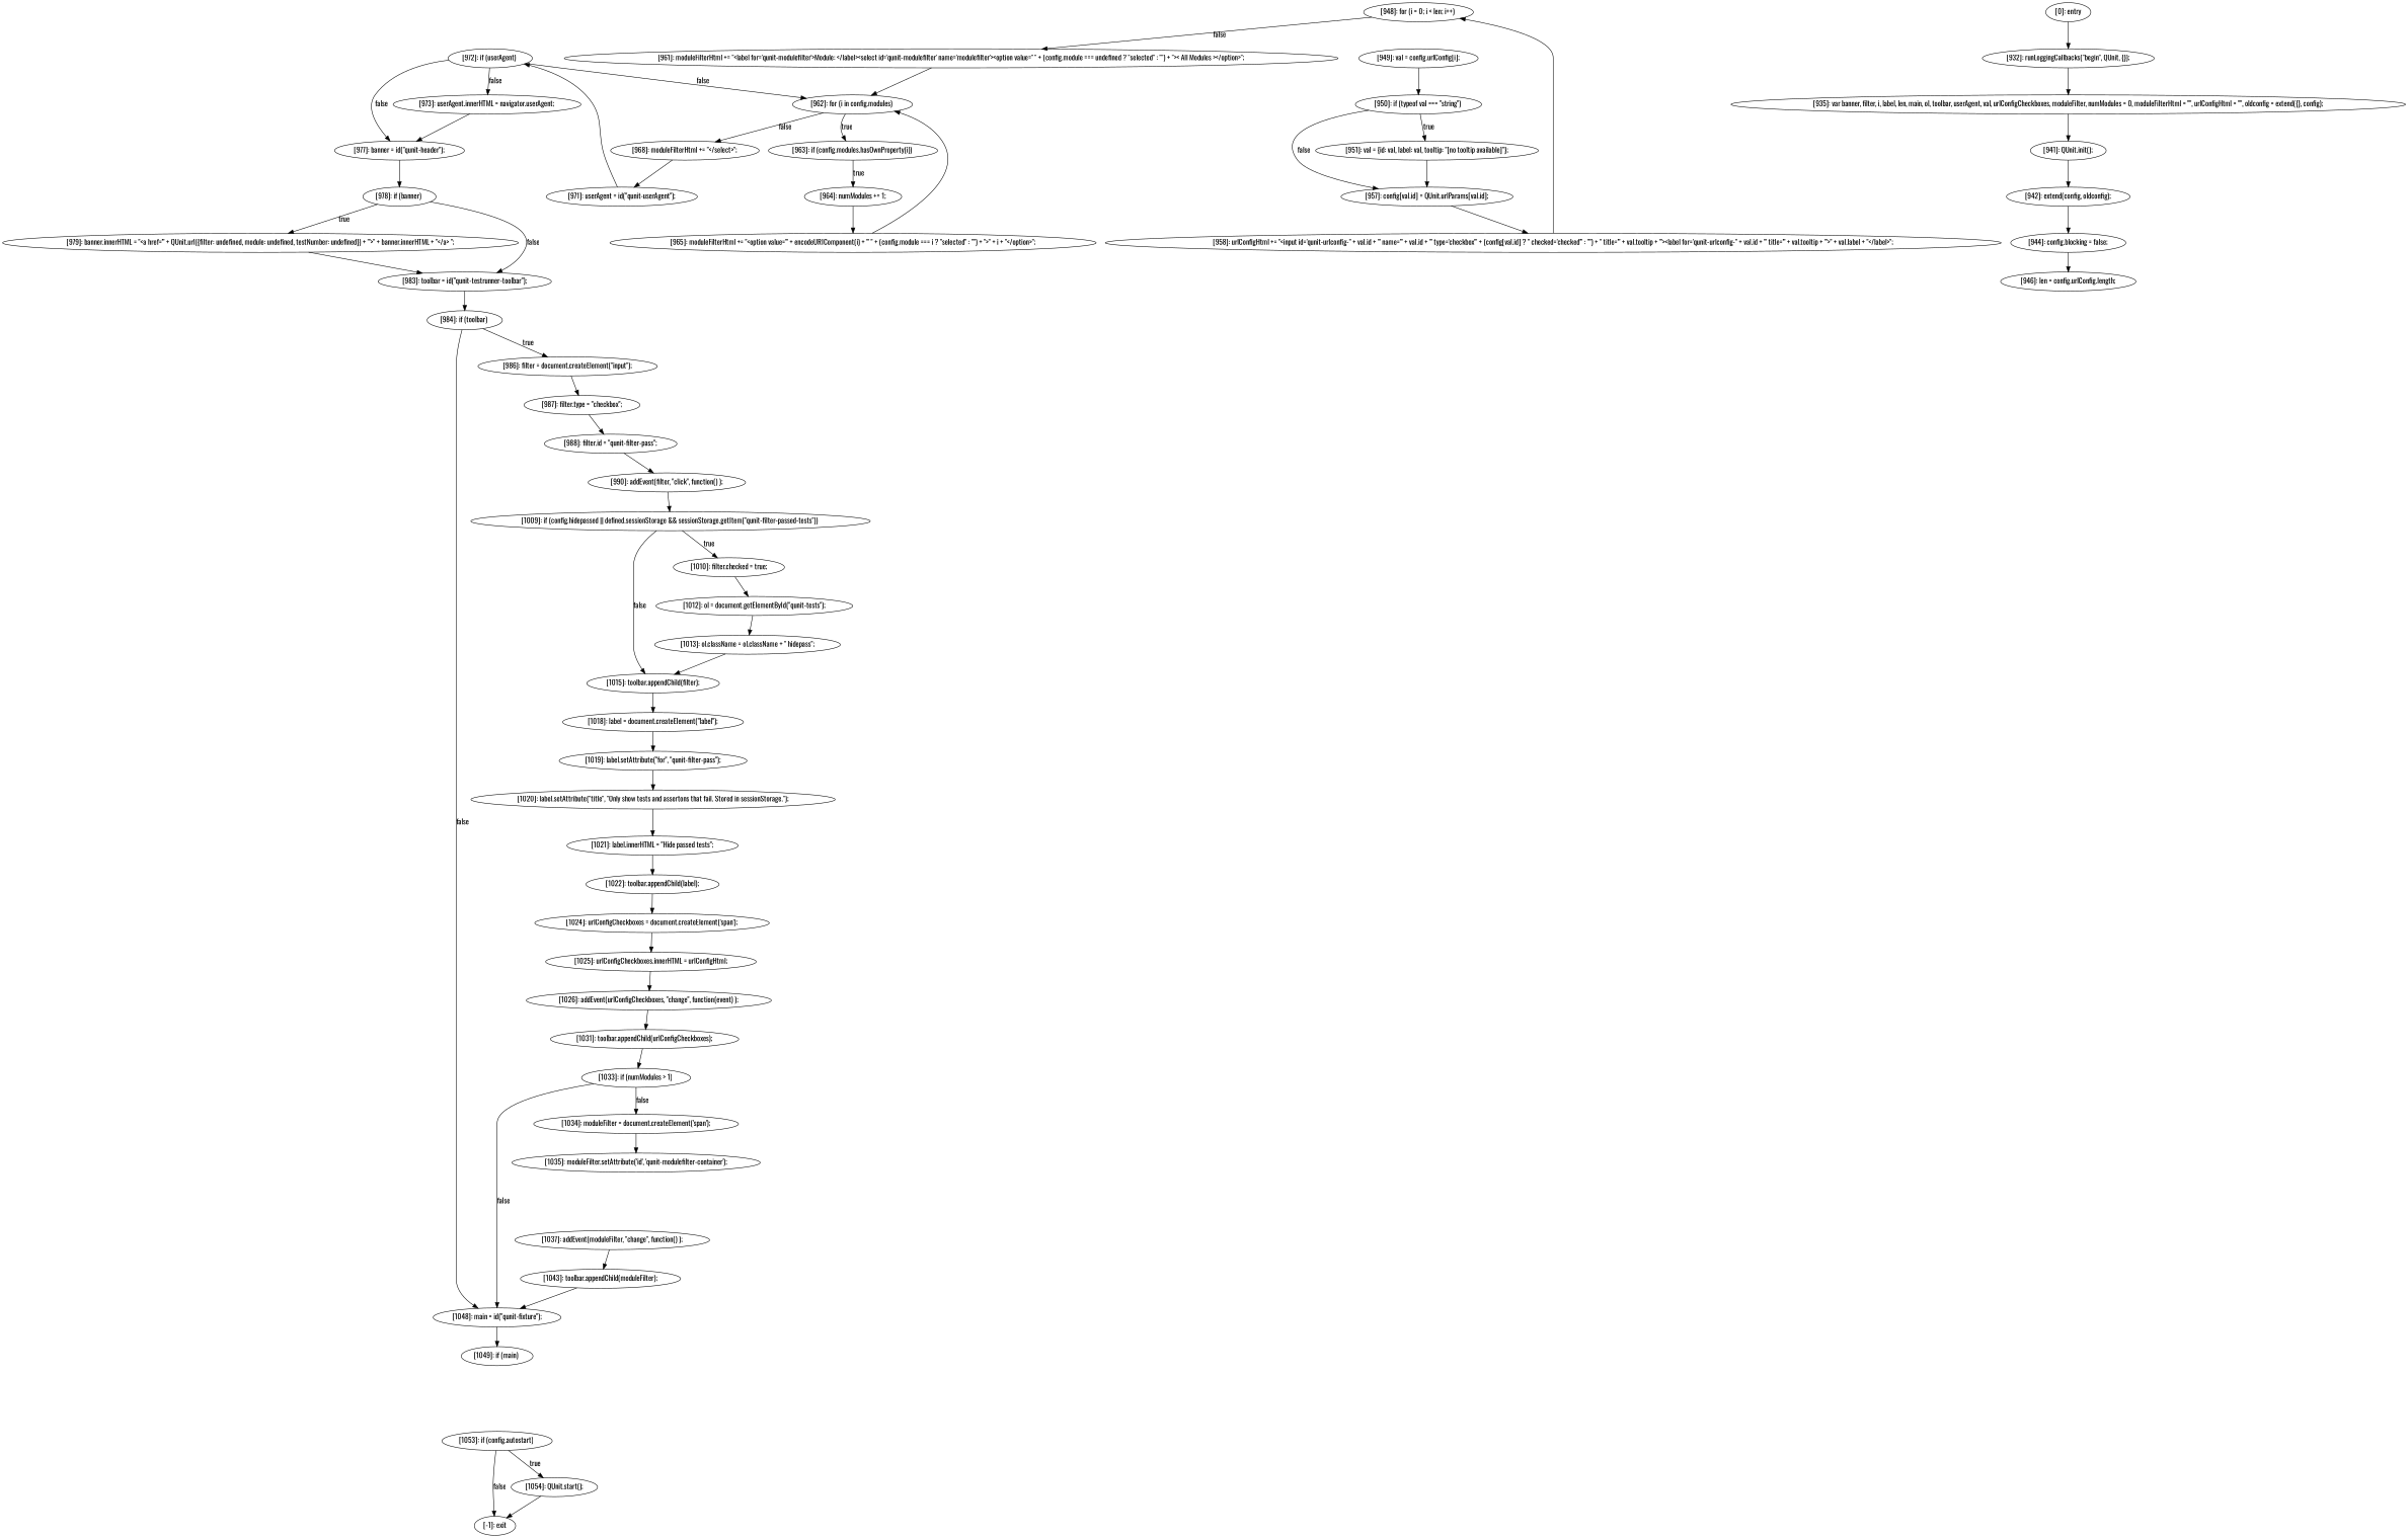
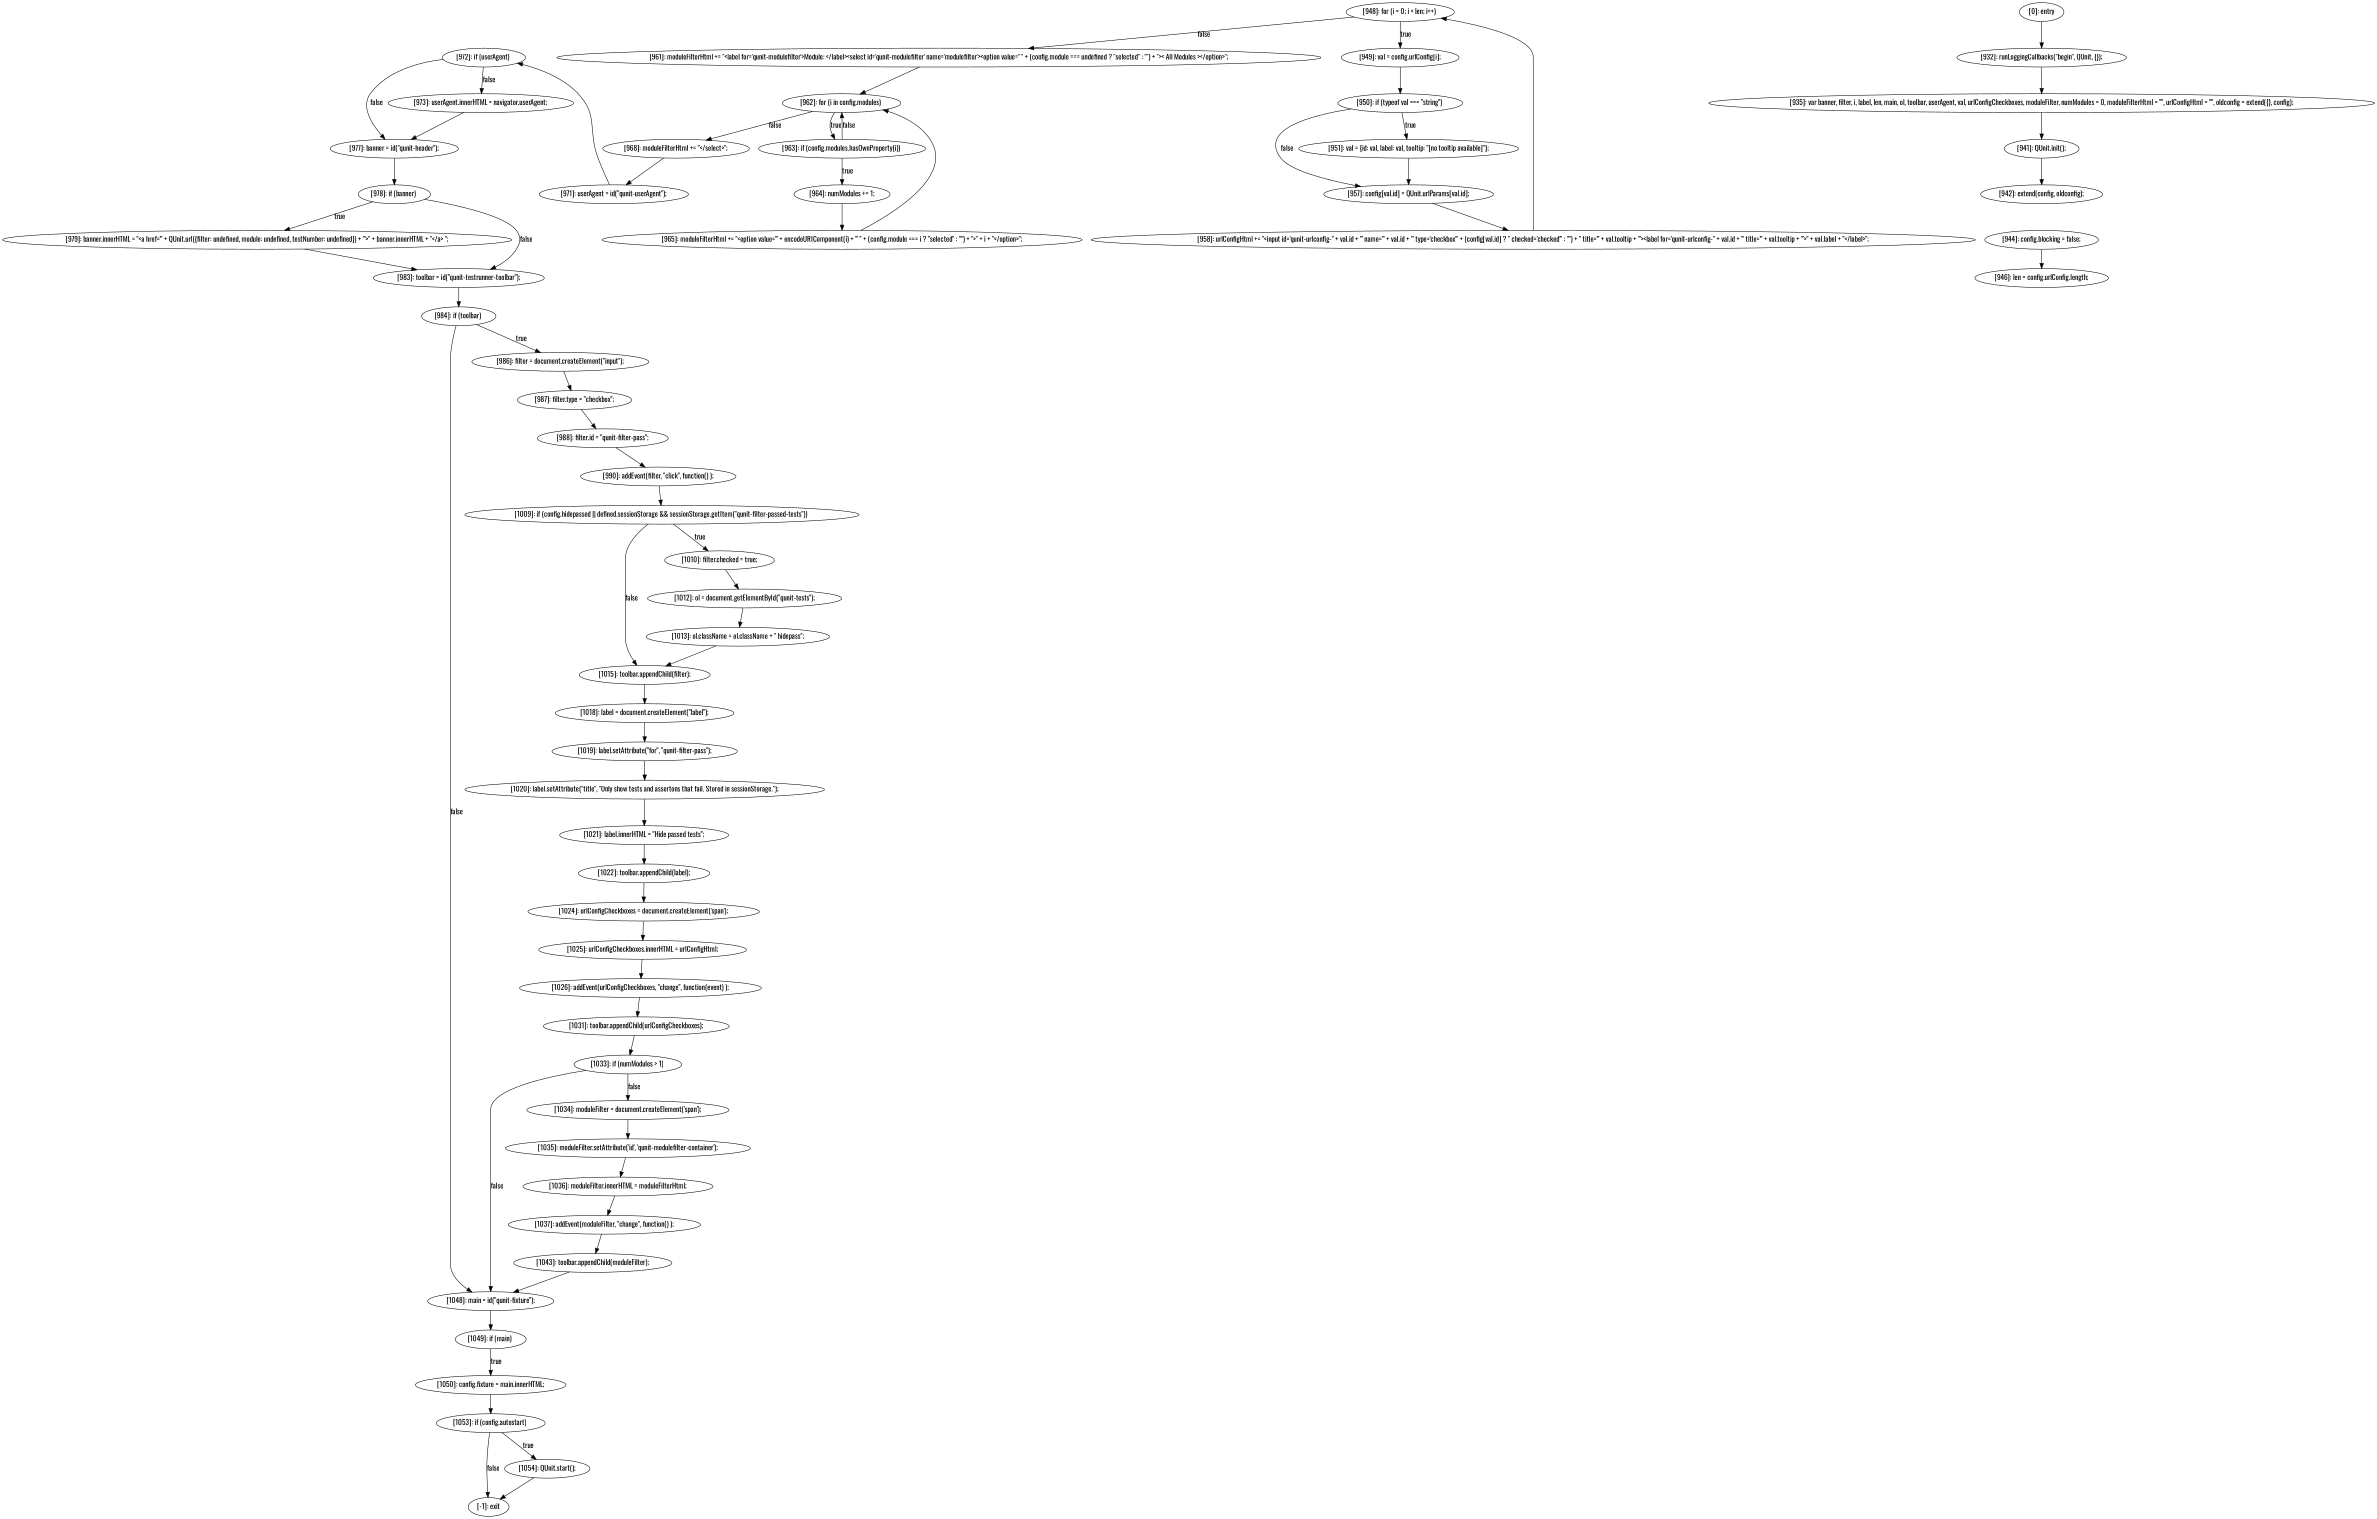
  digraph {
    fontname=Oswald
    node [fontname=Oswald]
    edge [fontname=Oswald]
    n1 [label="[983]: toolbar = id(\"qunit-testrunner-toolbar\");\n"]
    n2 [label="[984]: if (toolbar) "]
    n3 [label="[1048]: main = id(\"qunit-fixture\");\n"]
    n4 [label="[986]: filter = document.createElement(\"input\");\n"]
    n5 [label="[971]: userAgent = id(\"qunit-userAgent\");\n"]
    n6 [label="[972]: if (userAgent) "]
    n7 [label="[973]: userAgent.innerHTML = navigator.userAgent;\n"]
    n8 [label="[977]: banner = id(\"qunit-header\");\n"]
+   n9 [label="[1050]: config.fixture = main.innerHTML;\n"]
    n10 [label="[1053]: if (config.autostart) "]
    n11 [label="[1054]: QUnit.start();\n"]
    n12 [label="[-1]: exit"]
    n13 [label="[979]: banner.innerHTML = \"<a href='\" + QUnit.url({filter: undefined, module: undefined, testNumber: undefined}) + \"'>\" + banner.innerHTML + \"</a> \";\n"]
    n14 [label="[961]: moduleFilterHtml += \"<label for='qunit-modulefilter'>Module: </label><select id='qunit-modulefilter' name='modulefilter'><option value='' \" + (config.module === undefined ? \"selected\" : \"\") + \">< All Modules ></option>\";\n"]
    n15 [label="[962]: for (i in config.modules) "]
    n16 [label="[968]: moduleFilterHtml += \"</select>\";\n"]
    n17 [label="[963]: if (config.modules.hasOwnProperty(i)) "]
    n18 [label="[950]: if (typeof val === \"string\") "]
    n19 [label="[957]: config[val.id] = QUnit.urlParams[val.id];\n"]
    n20 [label="[951]: val = {id: val, label: val, tooltip: \"[no tooltip available]\"};\n"]
    n21 [label="[958]: urlConfigHtml += \"<input id='qunit-urlconfig-\" + val.id + \"' name='\" + val.id + \"' type='checkbox'\" + (config[val.id] ? \" checked='checked'\" : \"\") + \" title='\" + val.tooltip + \"'><label for='qunit-urlconfig-\" + val.id + \"' title='\" + val.tooltip + \"'>\" + val.label + \"</label>\";\n"]
    n22 [label="[990]: addEvent(filter, \"click\", function() );\n"]
    n23 [label="[1009]: if (config.hidepassed || defined.sessionStorage && sessionStorage.getItem(\"qunit-filter-passed-tests\")) "]
    n24 [label="[1015]: toolbar.appendChild(filter);\n"]
    n25 [label="[1010]: filter.checked = true;\n"]
    n26 [label="[948]: for (i = 0; i < len; i++) "]
    n27 [label="[942]: extend(config, oldconfig);\n"]
    n28 [label="[944]: config.blocking = false;\n"]
    n29 [label="[946]: len = config.urlConfig.length;\n"]
    n30 [label="[1024]: urlConfigCheckboxes = document.createElement('span');\n"]
    n31 [label="[1025]: urlConfigCheckboxes.innerHTML = urlConfigHtml;\n"]
    n32 [label="[1026]: addEvent(urlConfigCheckboxes, \"change\", function(event) );\n"]
    n33 [label="[1031]: toolbar.appendChild(urlConfigCheckboxes);\n"]
    n34 [label="[1033]: if (numModules > 1) "]
    n35 [label="[1034]: moduleFilter = document.createElement('span');\n"]
    n36 [label="[941]: QUnit.init();\n"]
    n37 [label="[949]: val = config.urlConfig[i];\n"]
    n38 [label="[1037]: addEvent(moduleFilter, \"change\", function() );\n"]
    n39 [label="[1043]: toolbar.appendChild(moduleFilter);\n"]
    n40 [label="[1018]: label = document.createElement(\"label\");\n"]
    n41 [label="[1012]: ol = document.getElementById(\"qunit-tests\");\n"]
    n42 [label="[978]: if (banner) "]
    n43 [label="[1049]: if (main) "]
    n44 [label="[987]: filter.type = \"checkbox\";\n"]
    n45 [label="[988]: filter.id = \"qunit-filter-pass\";\n"]
    n46 [label="[1013]: ol.className = ol.className + \" hidepass\";\n"]
    n47 [label="[1020]: label.setAttribute(\"title\", \"Only show tests and assertons that fail. Stored in sessionStorage.\");\n"]
    n48 [label="[1021]: label.innerHTML = \"Hide passed tests\";\n"]
    n49 [label="[1022]: toolbar.appendChild(label);\n"]
    n50 [label="[1019]: label.setAttribute(\"for\", \"qunit-filter-pass\");\n"]
    n51 [label="[932]: runLoggingCallbacks(\"begin\", QUnit, {});\n"]
    n52 [label="[935]: var banner, filter, i, label, len, main, ol, toolbar, userAgent, val, urlConfigCheckboxes, moduleFilter, numModules = 0, moduleFilterHtml = \"\", urlConfigHtml = \"\", oldconfig = extend({}, config);\n"]
    n53 [label="[0]: entry"]
    n54 [label="[964]: numModules += 1;\n"]
    n55 [label="[965]: moduleFilterHtml += \"<option value='\" + encodeURIComponent(i) + \"' \" + (config.module === i ? \"selected\" : \"\") + \">\" + i + \"</option>\";\n"]
    n56 [label="[1035]: moduleFilter.setAttribute('id', 'qunit-modulefilter-container');\n"]
+   n57 [label="[1036]: moduleFilter.innerHTML = moduleFilterHtml;\n"]
    n1 -> n2
    n2 -> n3 [label=false]
    n2 -> n4 [label=true]
    n3 -> n43
    n4 -> n44
    n5 -> n6
    n6 -> n7 [label=false]
    n6 -> n8 [label=false]
    n7 -> n8
    n8 -> n42
+   n9 -> n10
    n10 -> n11 [label=true]
    n10 -> n12 [label=false]
    n11 -> n12
    n13 -> n1
    n14 -> n15
    n15 -> n16 [label=false]
    n15 -> n17 [label=true]
    n16 -> n5
-   n6 -> n15 [label=false]
+   n17 -> n15 [label=false]
    n17 -> n54 [label=true]
    n18 -> n19 [label=false]
    n18 -> n20 [label=true]
    n19 -> n21
    n20 -> n19
    n21 -> n26
    n22 -> n23
    n23 -> n24 [label=false]
    n23 -> n25 [label=true]
    n24 -> n40
    n25 -> n41
    n26 -> n14 [label=false]
-   n27 -> n28
+   n26 -> n37 [label=true]
    n28 -> n29
    n30 -> n31
    n31 -> n32
    n32 -> n33
    n33 -> n34
    n34 -> n3 [label=false]
    n34 -> n35 [label=false]
    n35 -> n56
    n36 -> n27
    n37 -> n18
    n38 -> n39
    n39 -> n3
    n40 -> n50
    n41 -> n46
    n42 -> n1 [label=false]
    n42 -> n13 [label=true]
+   n43 -> n9 [label=true]
    n44 -> n45
    n45 -> n22
    n46 -> n24
    n47 -> n48
    n48 -> n49
    n49 -> n30
    n50 -> n47
    n51 -> n52
    n52 -> n36
    n53 -> n51
    n54 -> n55
    n55 -> n15
+   n56 -> n57
+   n57 -> n38
  }
